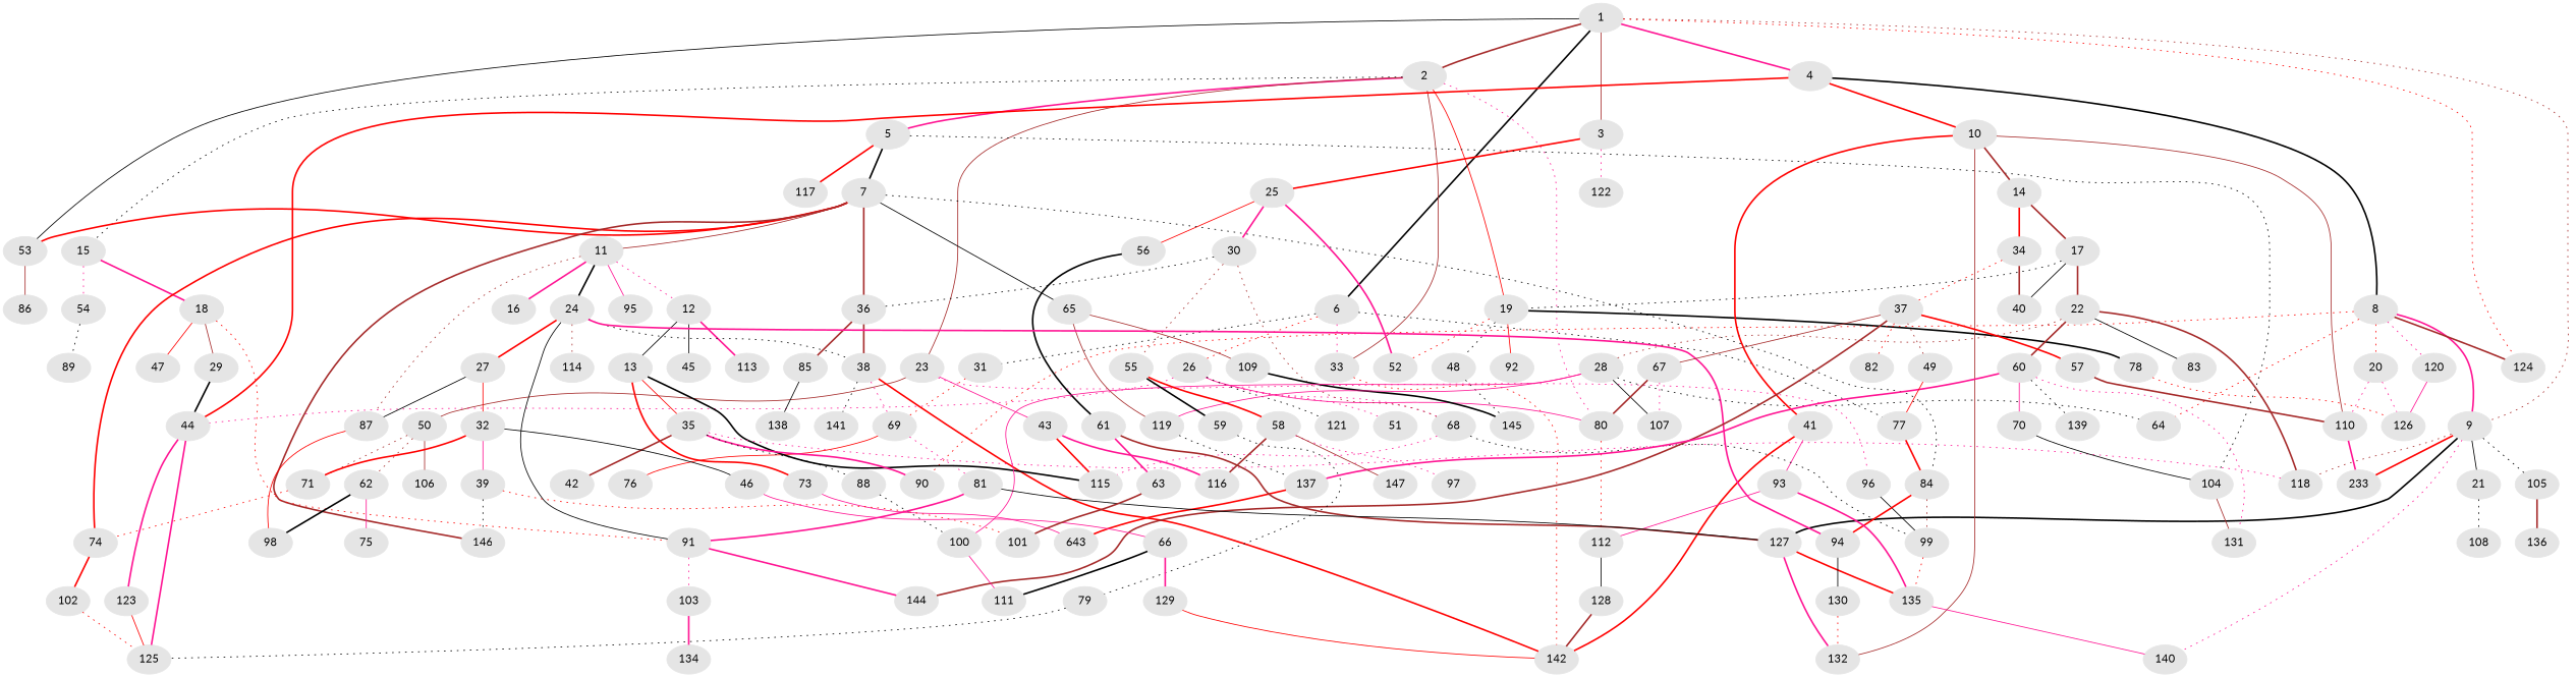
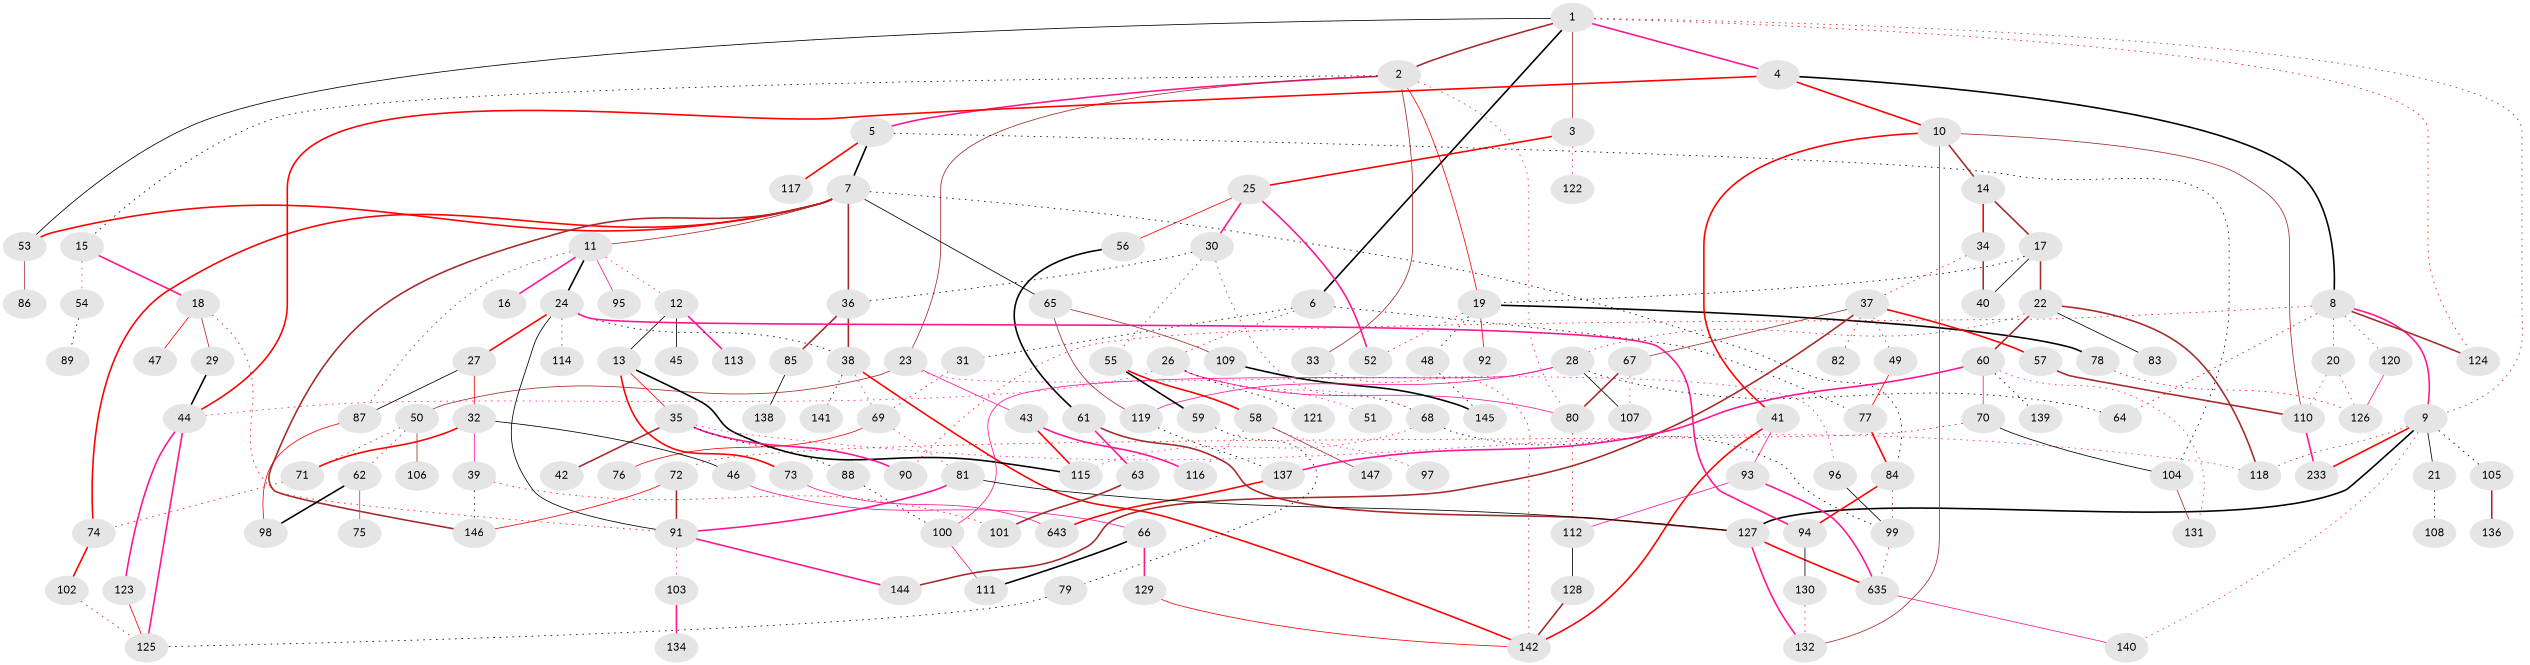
  graph {
    fontname=Lato
    node [color=gray90 fontname=Lato style=filled]
    edge [color=deeppink fontname=Lato style=bold]
    1
    2
    3
    4
    6
    9
    53
    124
    5
    15
    19
    23
    33
    80
    25
    122
    8
    10
    44
    26
    31
    77
    21
    105
    118
    127
    n27 [label=233]
    140
    86
    7
    104
    117
    18
    54
    48
    52
    78
    92
    43
    50
    96
    142
    112
    30
    56
    20
    64
    90
    120
    14
    41
    110
    132
    123
    125
    11
    36
    65
    74
    84
    146
    131
    51
    68
    121
    69
    12
    16
    24
    87
    95
    38
    85
    119
    109
    102
    94
    99
    126
    108
    136
-   135
+   135 [label=635]
    17
    34
    93
    13
    45
    113
    91
    27
    114
    98
    35
    73
    115
    42
    88
    n98 [label=643]
    22
    40
    37
    29
    47
    89
    28
    60
    83
    144
    103
    145
    100
    107
    70
    137
    139
    116
    71
    62
    106
    32
    141
    130
    55
    61
    39
    46
    111
    58
    59
    76
    81
    101
    66
    49
    57
    67
    82
    138
    129
    75
    97
    147
    79
    63
+   72
    128
    134
    1 -- 2 [color=brown]
    1 -- 3 [color=brown style=solid]
    1 -- 4
    1 -- 6 [color=black]
    1 -- 9 [color=brown style=dotted]
    1 -- 53 [color=black style=solid]
    1 -- 124 [color=red style=dotted]
    2 -- 5
    2 -- 15 [color=black style=dotted]
    2 -- 19 [color=red style=solid]
    2 -- 23 [color=brown style=solid]
    2 -- 33 [color=brown style=solid]
    2 -- 80 [style=dotted]
    3 -- 25 [color=red]
    3 -- 122 [style=dotted]
    4 -- 8 [color=black]
    4 -- 10 [color=red]
    4 -- 44 [color=red]
-   6 -- 33 [style=dotted]
    6 -- 26 [color=red style=dotted]
    6 -- 31 [color=black style=dotted]
    6 -- 77 [color=black style=dotted]
    9 -- 21 [color=black style=solid]
    9 -- 105 [color=black style=dotted]
    9 -- 118 [color=brown style=dotted]
    9 -- 127 [color=black]
    9 -- n27 [color=red]
    9 -- 140 [style=dotted]
    53 -- 86 [color=brown style=solid]
    5 -- 7 [color=black]
    5 -- 104 [color=black style=dotted]
    5 -- 117 [color=red]
    15 -- 18
    15 -- 54 [style=dotted]
    19 -- 48 [color=black style=dotted]
    19 -- 52 [color=red style=dotted]
    19 -- 78 [color=black]
    19 -- 92 [color=red style=solid]
    23 -- 43 [style=solid]
    23 -- 50 [color=brown style=solid]
    23 -- 96 [style=dotted]
    33 -- 142 [color=red style=dotted]
    80 -- 112 [color=red style=dotted]
    25 -- 52
    25 -- 30
    25 -- 56 [color=red style=solid]
    8 -- 9
    8 -- 124 [color=brown]
    8 -- 20 [color=red style=dotted]
    8 -- 64 [color=red style=dotted]
    8 -- 90 [color=red style=dotted]
    8 -- 120 [style=dotted]
    10 -- 14 [color=brown]
    10 -- 41 [color=red]
    10 -- 110 [color=brown style=solid]
    10 -- 132 [color=brown style=solid]
    44 -- 123
    44 -- 125
    26 -- 80 [style=solid]
    26 -- 44 [style=dotted]
    26 -- 51 [style=dotted]
    26 -- 68 [style=dotted]
    26 -- 121 [color=black style=dotted]
    31 -- 69 [color=red style=dotted]
    77 -- 84 [color=red]
    21 -- 108 [color=black style=dotted]
    105 -- 136 [color=brown]
    127 -- 132
    127 -- 135 [color=red]
    7 -- 53 [color=red]
    7 -- 11 [color=brown style=solid]
    7 -- 36 [color=brown]
    7 -- 65 [color=black style=solid]
    7 -- 74 [color=red]
    7 -- 84 [color=black style=dotted]
    7 -- 146 [color=brown]
    104 -- 131 [color=brown style=solid]
    18 -- 91 [color=red style=dotted]
    18 -- 29 [color=brown style=solid]
    18 -- 47 [color=red style=solid]
    54 -- 89 [color=black style=dotted]
    48 -- 145 [color=black style=dotted]
    78 -- 126 [color=red style=dotted]
    43 -- 115 [color=red]
    43 -- 116
    50 -- 71 [color=brown style=dotted]
    50 -- 62 [color=brown style=dotted]
    50 -- 106 [color=brown style=solid]
    96 -- 99 [color=black style=solid]
    112 -- 128 [color=black style=solid]
    30 -- 36 [color=black style=dotted]
    30 -- 68 [color=brown style=dotted]
    30 -- 55 [color=brown style=dotted]
    56 -- 61 [color=black]
    20 -- 110 [style=dotted]
    20 -- 126 [style=dotted]
    120 -- 126 [style=solid]
    14 -- 17 [color=brown]
    14 -- 34 [color=red]
    41 -- 142 [color=red]
    41 -- 93 [style=solid]
    110 -- n27
    123 -- 125 [color=red style=solid]
    11 -- 12 [style=dotted]
    11 -- 16
    11 -- 24 [color=black]
    11 -- 87 [color=brown style=dotted]
    11 -- 95 [style=solid]
    36 -- 38 [color=brown]
    36 -- 85 [color=brown]
    65 -- 119 [color=brown style=solid]
    65 -- 109 [color=brown style=solid]
    74 -- 102 [color=red]
    84 -- 94 [color=red]
    84 -- 99 [color=brown style=dotted]
    68 -- 99 [color=black style=dotted]
    68 -- 115 [style=dotted]
    69 -- 76 [color=red style=solid]
    69 -- 81 [style=dotted]
    12 -- 13 [color=black style=solid]
    12 -- 45 [color=black style=solid]
    12 -- 113
    24 -- 38 [color=black style=dotted]
    24 -- 94
    24 -- 91 [color=black style=solid]
    24 -- 27 [color=red]
    24 -- 114 [color=brown style=dotted]
    87 -- 98 [color=red style=solid]
    38 -- 142 [color=red]
    38 -- 69 [style=dotted]
    38 -- 141 [color=black style=dotted]
    85 -- 138 [color=black style=solid]
    119 -- 137 [color=black style=dotted]
    109 -- 145 [color=black]
    102 -- 125 [color=red style=dotted]
    94 -- 130 [color=black style=solid]
    99 -- 135 [color=red style=dotted]
    135 -- 140 [style=solid]
    17 -- 19 [color=black style=dotted]
    17 -- 22 [color=brown]
    17 -- 40 [color=black style=solid]
    34 -- 40 [color=brown]
    34 -- 37 [color=red style=dotted]
    93 -- 112 [style=solid]
    93 -- 135
    13 -- 35 [color=red style=solid]
    13 -- 73 [color=red]
    13 -- 115 [color=black]
    91 -- 144
    91 -- 103 [style=dotted]
    27 -- 87 [color=black style=solid]
    27 -- 32 [color=red style=solid]
    35 -- 118 [style=dotted]
    35 -- 90
    35 -- 42 [color=brown]
    35 -- 88 [color=black style=dotted]
    73 -- n98 [style=solid]
    88 -- 100 [color=black style=dotted]
    22 -- 118 [color=brown]
    22 -- 28 [color=brown style=dotted]
    22 -- 60 [color=brown]
    22 -- 83 [color=black style=solid]
    37 -- 144 [color=brown]
    37 -- 49 [color=brown style=dotted]
    37 -- 57 [color=red]
    37 -- 67 [color=brown style=solid]
    37 -- 82 [color=red style=dotted]
    29 -- 44 [color=black]
    28 -- 64 [color=black style=dotted]
    28 -- 119 [style=solid]
    28 -- 100 [style=solid]
    28 -- 107 [color=black style=solid]
    60 -- 131 [style=dotted]
    60 -- 70 [style=solid]
    60 -- 137
    60 -- 139 [color=black style=dotted]
    103 -- 134
    100 -- 111 [style=solid]
    70 -- 104 [color=black style=solid]
+   70 -- 72 [color=red style=dotted]
    137 -- n98 [color=red]
    71 -- 74 [color=red style=dotted]
    62 -- 98 [color=black]
    62 -- 75 [style=solid]
    32 -- 71 [color=red]
    32 -- 39 [style=solid]
    32 -- 46 [color=black style=solid]
    130 -- 132 [color=red style=dotted]
    55 -- 58 [color=red]
    55 -- 59 [color=black]
    61 -- 127 [color=brown]
    61 -- 63
    39 -- 146 [color=black style=dotted]
    39 -- 101 [color=red style=dotted]
    46 -- 66 [style=solid]
-   58 -- 116 [color=brown]
+   58 -- 116 [color=brown style=dotted]
    58 -- 97 [style=dotted]
    58 -- 147 [color=brown style=solid]
    59 -- 79 [color=black style=dotted]
    81 -- 127 [color=black style=solid]
    81 -- 91
    66 -- 111 [color=black]
    66 -- 129
    49 -- 77 [color=red style=solid]
    57 -- 110 [color=brown]
    67 -- 80 [color=brown]
    67 -- 107 [style=dotted]
    129 -- 142 [color=red style=solid]
    79 -- 125 [color=black style=dotted]
    63 -- 101 [color=brown]
+   72 -- 146 [color=red style=solid]
+   72 -- 91 [color=brown]
    128 -- 142 [color=brown]
  }
